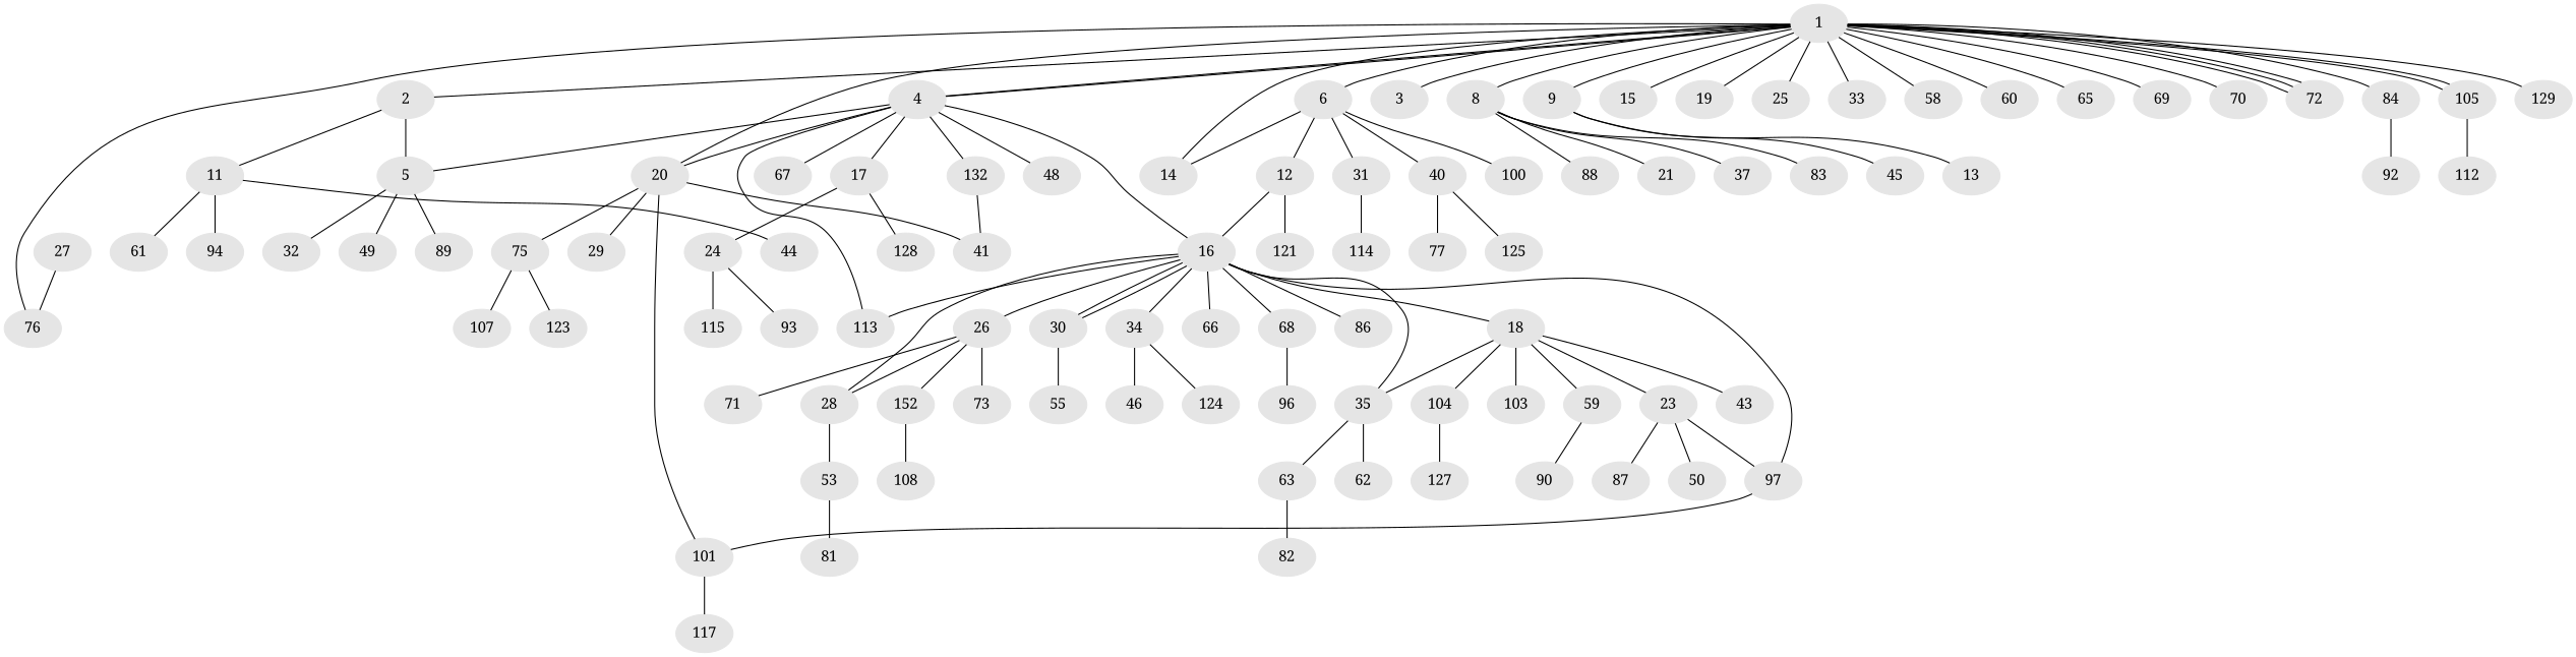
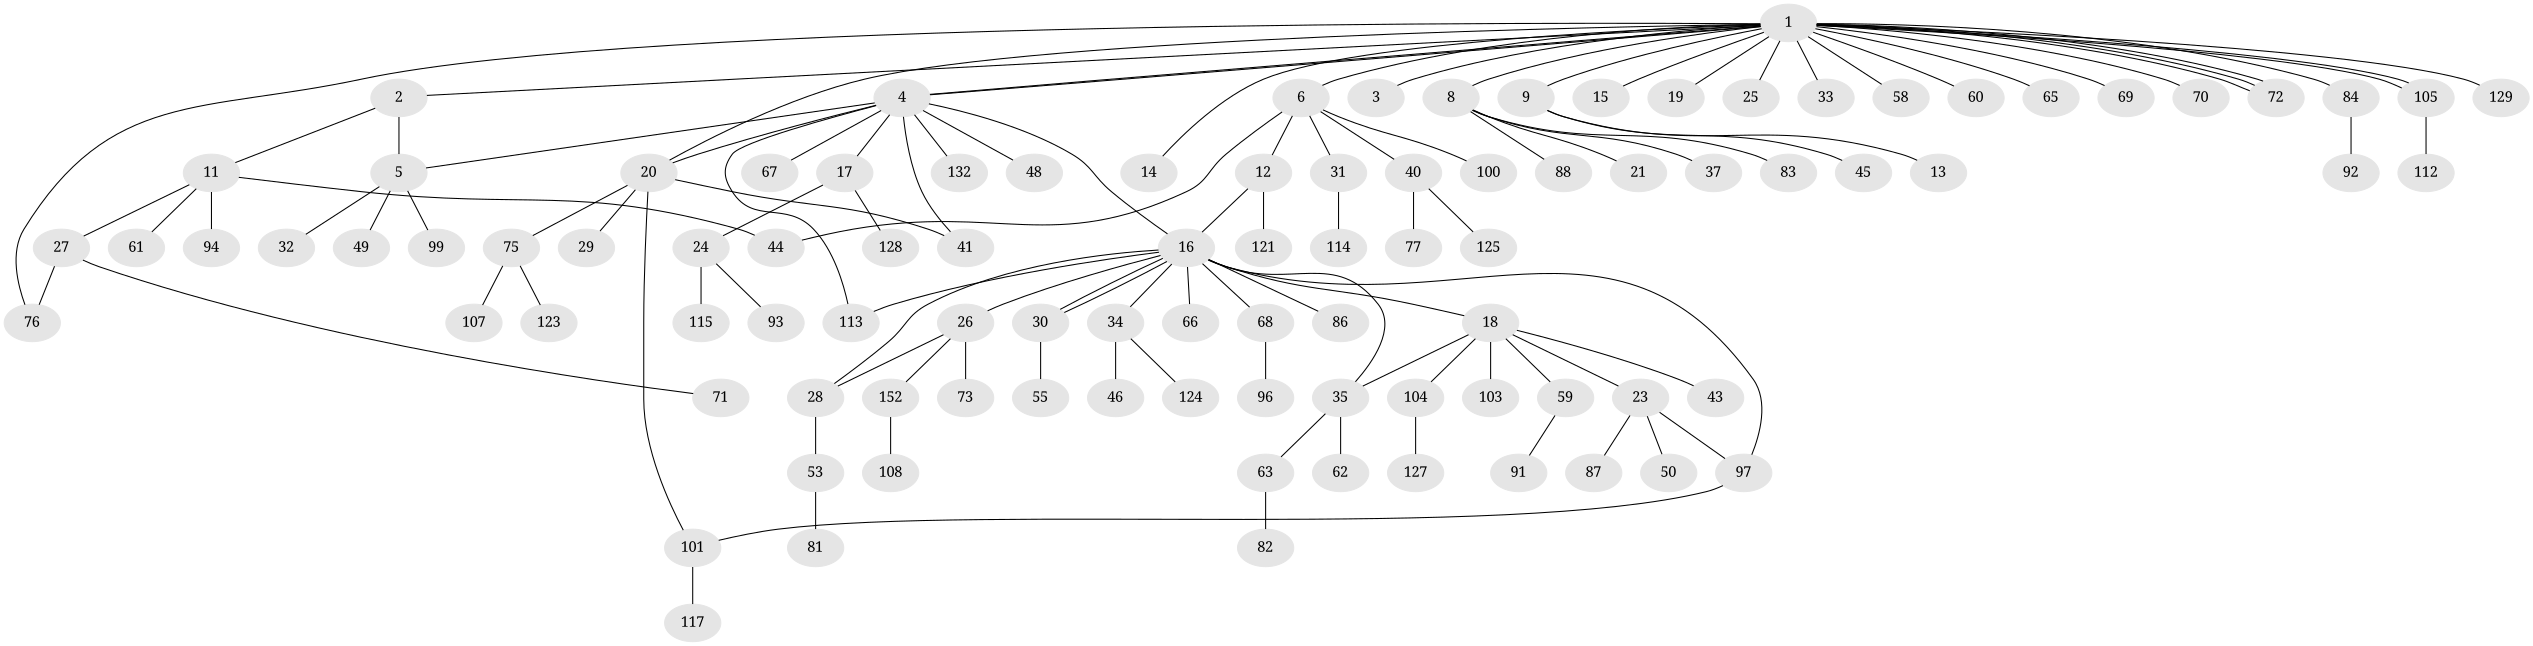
  graph {
    fontname="Noto Serif"
    node [color=gray90 fontname="Noto Serif" style=filled]
    edge [fontname="Noto Serif"]
    1 [super="+10"]
    2 [super="+98"]
    3
    4 [super="+7"]
    6 [super="+39"]
    8 [super="+85"]
    9
    14 [super="+36"]
    15 [super="+130"]
    19
    20 [super="+38"]
    25 [super="+56"]
    33
    58
    60
    65
    69
    70
    72
    76 [super="+90"]
    84
    105 [super="+122"]
    129
    5 [super="+47"]
    11 [super="+110"]
    16 [super="+57"]
    17 [super="+22"]
    41
    48
    67
    113
    132
    12 [super="+120"]
    31 [super="+133"]
    40
    100
    21 [super="+64"]
    37
    83
    88
    13 [super="+74"]
    45
    29
    75
    101 [super="+111"]
    92
    112
    32
    49
-   89
+   89 [label=99]
    27 [super="+42"]
    44 [super="+52"]
    61 [super="+78"]
    94
    18 [super="+95"]
    26 [super="+54"]
    28 [super="+99"]
    30 [super="+116"]
    34 [super="+119"]
    35 [super="+118"]
    66
    68
    86
    97 [super="+106"]
    24 [super="+51"]
    128
    121 [super="+131"]
    114
    77
    125
    23 [super="+79"]
    43
    59
    103
    104
    71
    73
    n78 [label=152]
    53
    55
    46
    124
    62
    63 [super="+80"]
    96
    93 [super="+126"]
    115
    50
    87
-   91 [super="+109" label=90]
+   91 [super="+109"]
    127
    107
    123
    117
    108
    81
    82
    1 -- 2
    1 -- 3
    1 -- 4
    1 -- 4
    1 -- 6
    1 -- 8
    1 -- 9
    1 -- 14
    1 -- 15
    1 -- 19
    1 -- 20
    1 -- 25
    1 -- 33
    1 -- 58
    1 -- 60
    1 -- 65
    1 -- 69
    1 -- 70
    1 -- 72
    1 -- 72
    1 -- 72
    1 -- 76
    1 -- 84
    1 -- 105
    1 -- 105
    1 -- 129
    2 -- 5
    2 -- 11
    4 -- 20
    4 -- 5
    4 -- 16
    4 -- 17
-   132 -- 41
+   4 -- 41
    4 -- 48
    4 -- 67
    4 -- 113
    4 -- 132
-   6 -- 14
+   6 -- 44
    6 -- 12
    6 -- 31
    6 -- 40
    6 -- 100
    8 -- 21
    8 -- 37
    8 -- 83
    8 -- 88
    9 -- 13
    9 -- 45
    20 -- 41
    20 -- 29
    20 -- 75
    20 -- 101
    84 -- 92
    105 -- 112
    5 -- 32
    5 -- 49
    5 -- 89
+   11 -- 27
    11 -- 44
    11 -- 61
    11 -- 94
    16 -- 113
    16 -- 18
    16 -- 26
    16 -- 28
    16 -- 30
    16 -- 30
    16 -- 34
    16 -- 35
    16 -- 66
    16 -- 68
    16 -- 86
    16 -- 97
    17 -- 24
    17 -- 128
    12 -- 16
    12 -- 121
    31 -- 114
    40 -- 77
    40 -- 125
    75 -- 107
    75 -- 123
    101 -- 117
    27 -- 76
    18 -- 35
    18 -- 23
    18 -- 43
    18 -- 59
    18 -- 103
    18 -- 104
    26 -- 28
-   26 -- 71
+   27 -- 71
    26 -- 73
    26 -- n78
    28 -- 53
    30 -- 55
    34 -- 46
    34 -- 124
    35 -- 62
    35 -- 63
    68 -- 96
    97 -- 101
    24 -- 93
    24 -- 115
    23 -- 97
    23 -- 50
    23 -- 87
    59 -- 91
    104 -- 127
    n78 -- 108
    53 -- 81
    63 -- 82
  }
